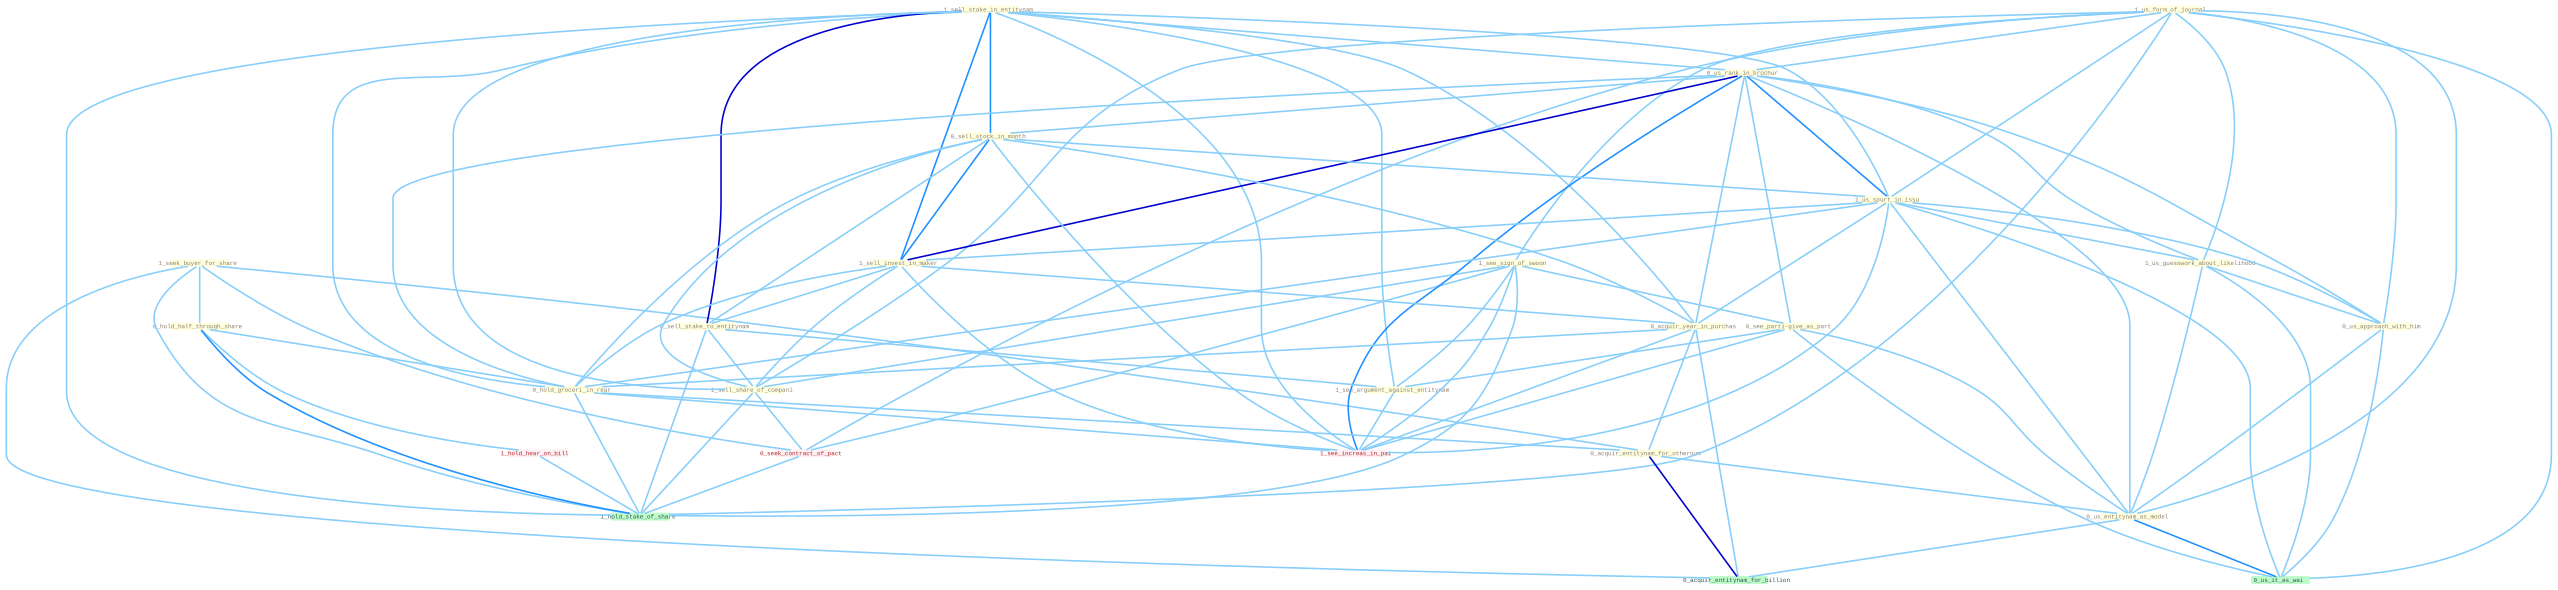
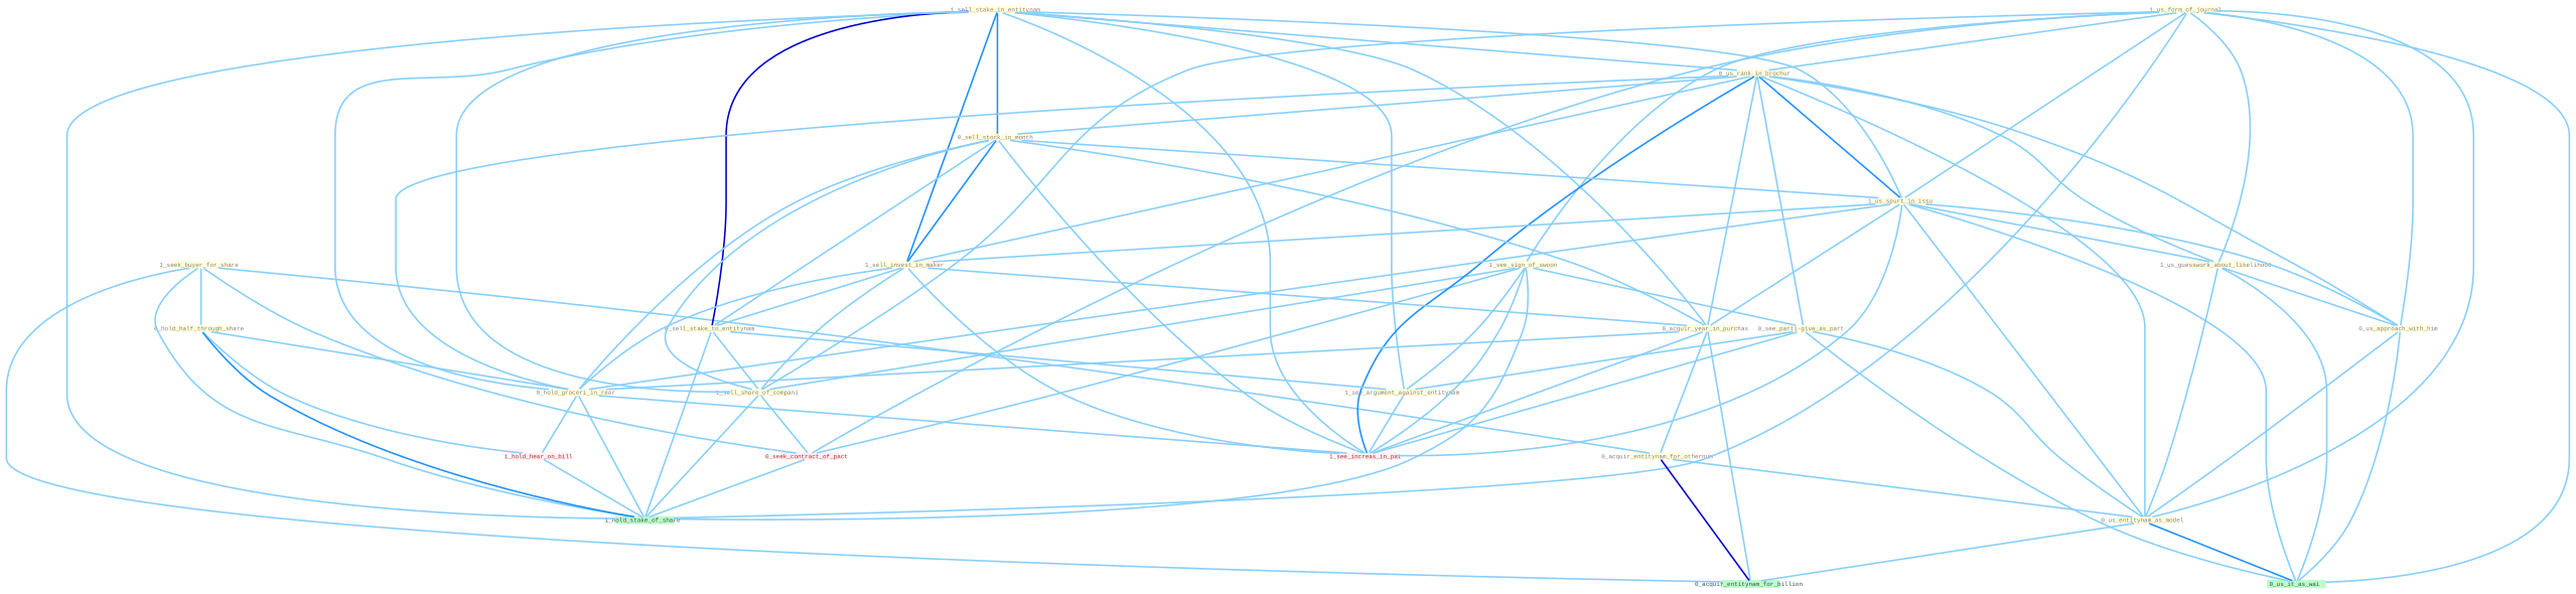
  graph {
    fontname="Liberation Mono"
    node [color="#ffffe0" fixedsize=true fontcolor="#8b7d6b" fontname="Liberation Mono" fontsize=4 shape=polygon style=filled]
    edge [color="#87cefa" fontname="Liberation Mono" w=1]
    "1_seek_buyer_for_share " [height=.06 width=.5]
    "1_us_form_of_journal " [height=.06 width=.5]
    "1_see_sign_of_swoon " [height=.06 width=.5]
    "1_sell_stake_in_entitynam " [height=.06 width=.5]
    "0_us_rank_in_brochur " [height=.06 width=.5]
    "0_sell_stock_in_month " [height=.06 width=.5]
    "1_us_spurt_in_issu " [height=.06 width=.5]
    "1_us_guesswork_about_likelihood " [height=.06 width=.5]
    "1_sell_invest_in_maker " [height=.06 width=.5]
    "0_acquir_year_in_purchas " [height=.06 width=.5]
    "0_see_parti-give_as_part " [height=.06 width=.5]
    "0_hold_half_through_share " [height=.06 width=.5]
    "0_hold_groceri_in_rear " [height=.06 width=.5]
    "0_us_approach_with_him " [height=.06 width=.5]
    "0_acquir_entitynam_for_othernum " [height=.06 width=.5]
    "0_sell_stake_to_entitynam " [height=.06 width=.5]
    "0_us_entitynam_as_model " [height=.06 width=.5]
    "1_see_argument_against_entitynam " [height=.06 width=.5]
    "1_sell_share_of_compani " [height=.06 width=.5]
    "0_seek_contract_of_pact " [color="#fff0f5" fontcolor="#b22222" height=.06 width=.5]
    "1_see_increas_in_pai " [color="#fff0f5" fontcolor="#b22222" height=.06 width=.5]
    "1_hold_hear_on_bill " [color="#fff0f5" fontcolor="#b22222" height=.06 width=.5]
    "0_acquir_entitynam_for_billion " [color="#BDFCC9" fontcolor="#2f4f4f" height=.06 width=.5]
    "1_hold_stake_of_share " [color="#BDFCC9" fontcolor="#2f4f4f" height=.06 width=.5]
    "0_us_it_as_wai " [color="#BDFCC9" fontcolor="#2f4f4f" height=.06 width=.5]
    subgraph sub_1 {
      "1_seek_buyer_for_share "
      "1_us_form_of_journal "
      "1_see_sign_of_swoon "
      "1_sell_stake_in_entitynam "
      "0_us_rank_in_brochur "
      "0_sell_stock_in_month "
      "1_us_spurt_in_issu "
      "1_us_guesswork_about_likelihood "
      "1_sell_invest_in_maker "
      "0_acquir_year_in_purchas "
      "0_see_parti-give_as_part "
      "0_hold_half_through_share "
      "0_hold_groceri_in_rear "
      "0_us_approach_with_him "
      "0_acquir_entitynam_for_othernum "
      "0_sell_stake_to_entitynam "
      "0_us_entitynam_as_model "
      "1_see_argument_against_entitynam "
      "1_sell_share_of_compani "
    }
    subgraph sub_2 {
      "0_seek_contract_of_pact "
      "1_see_increas_in_pai "
      "1_hold_hear_on_bill "
    }
    "1_seek_buyer_for_share " -- "0_hold_half_through_share "
    "1_seek_buyer_for_share " -- "0_acquir_entitynam_for_othernum "
    "1_seek_buyer_for_share " -- "0_seek_contract_of_pact "
    "1_seek_buyer_for_share " -- "0_acquir_entitynam_for_billion "
    "1_seek_buyer_for_share " -- "1_hold_stake_of_share "
    "1_us_form_of_journal " -- "1_see_sign_of_swoon "
    "1_us_form_of_journal " -- "0_us_rank_in_brochur "
    "1_us_form_of_journal " -- "1_us_spurt_in_issu "
    "1_us_form_of_journal " -- "1_us_guesswork_about_likelihood "
    "1_us_form_of_journal " -- "0_us_approach_with_him "
    "1_us_form_of_journal " -- "0_us_entitynam_as_model "
    "1_us_form_of_journal " -- "1_sell_share_of_compani "
    "1_us_form_of_journal " -- "0_seek_contract_of_pact "
    "1_us_form_of_journal " -- "1_hold_stake_of_share "
    "1_us_form_of_journal " -- "0_us_it_as_wai "
    "1_see_sign_of_swoon " -- "0_see_parti-give_as_part "
    "1_see_sign_of_swoon " -- "1_see_argument_against_entitynam "
    "1_see_sign_of_swoon " -- "1_sell_share_of_compani "
    "1_see_sign_of_swoon " -- "0_seek_contract_of_pact "
    "1_see_sign_of_swoon " -- "1_see_increas_in_pai "
    "1_see_sign_of_swoon " -- "1_hold_stake_of_share "
    "1_sell_stake_in_entitynam " -- "0_us_rank_in_brochur "
    "1_sell_stake_in_entitynam " -- "0_sell_stock_in_month " [color="#1e90ff" w=2]
    "1_sell_stake_in_entitynam " -- "1_us_spurt_in_issu "
    "1_sell_stake_in_entitynam " -- "1_sell_invest_in_maker " [color="#1e90ff" w=2]
    "1_sell_stake_in_entitynam " -- "0_acquir_year_in_purchas "
    "1_sell_stake_in_entitynam " -- "0_hold_groceri_in_rear "
    "1_sell_stake_in_entitynam " -- "0_sell_stake_to_entitynam " [color="#0000cd" w=3]
    "1_sell_stake_in_entitynam " -- "1_see_argument_against_entitynam "
    "1_sell_stake_in_entitynam " -- "1_sell_share_of_compani "
    "1_sell_stake_in_entitynam " -- "1_see_increas_in_pai "
    "1_sell_stake_in_entitynam " -- "1_hold_stake_of_share "
    "0_us_rank_in_brochur " -- "0_sell_stock_in_month "
    "0_us_rank_in_brochur " -- "1_us_spurt_in_issu " [color="#1e90ff" w=2]
    "0_us_rank_in_brochur " -- "1_us_guesswork_about_likelihood "
-   "0_us_rank_in_brochur " -- "1_sell_invest_in_maker " [color="#0000cd"]
+   "0_us_rank_in_brochur " -- "1_sell_invest_in_maker "
    "0_us_rank_in_brochur " -- "0_acquir_year_in_purchas "
    "0_us_rank_in_brochur " -- "0_see_parti-give_as_part "
    "0_us_rank_in_brochur " -- "0_hold_groceri_in_rear "
    "0_us_rank_in_brochur " -- "0_us_approach_with_him "
    "0_us_rank_in_brochur " -- "0_us_entitynam_as_model "
    "0_us_rank_in_brochur " -- "1_see_increas_in_pai " [color="#1e90ff"]
    "0_sell_stock_in_month " -- "1_us_spurt_in_issu "
    "0_sell_stock_in_month " -- "1_sell_invest_in_maker " [color="#1e90ff" w=2]
    "0_sell_stock_in_month " -- "0_acquir_year_in_purchas "
    "0_sell_stock_in_month " -- "0_hold_groceri_in_rear "
    "0_sell_stock_in_month " -- "0_sell_stake_to_entitynam "
    "0_sell_stock_in_month " -- "1_sell_share_of_compani "
    "0_sell_stock_in_month " -- "1_see_increas_in_pai "
    "1_us_spurt_in_issu " -- "1_us_guesswork_about_likelihood "
    "1_us_spurt_in_issu " -- "1_sell_invest_in_maker "
    "1_us_spurt_in_issu " -- "0_acquir_year_in_purchas "
    "1_us_spurt_in_issu " -- "0_hold_groceri_in_rear "
    "1_us_spurt_in_issu " -- "0_us_approach_with_him "
    "1_us_spurt_in_issu " -- "0_us_entitynam_as_model "
    "1_us_spurt_in_issu " -- "1_see_increas_in_pai "
    "1_us_spurt_in_issu " -- "0_us_it_as_wai "
    "1_us_guesswork_about_likelihood " -- "0_us_approach_with_him "
    "1_us_guesswork_about_likelihood " -- "0_us_entitynam_as_model "
    "1_us_guesswork_about_likelihood " -- "0_us_it_as_wai "
    "1_sell_invest_in_maker " -- "0_acquir_year_in_purchas "
    "1_sell_invest_in_maker " -- "0_hold_groceri_in_rear "
    "1_sell_invest_in_maker " -- "0_sell_stake_to_entitynam "
    "1_sell_invest_in_maker " -- "1_sell_share_of_compani "
    "1_sell_invest_in_maker " -- "1_see_increas_in_pai "
    "0_acquir_year_in_purchas " -- "0_hold_groceri_in_rear "
    "0_acquir_year_in_purchas " -- "0_acquir_entitynam_for_othernum "
    "0_acquir_year_in_purchas " -- "1_see_increas_in_pai "
    "0_acquir_year_in_purchas " -- "0_acquir_entitynam_for_billion "
    "0_see_parti-give_as_part " -- "0_us_entitynam_as_model "
    "0_see_parti-give_as_part " -- "1_see_argument_against_entitynam "
    "0_see_parti-give_as_part " -- "1_see_increas_in_pai "
    "0_see_parti-give_as_part " -- "0_us_it_as_wai "
    "0_hold_half_through_share " -- "0_hold_groceri_in_rear "
    "0_hold_half_through_share " -- "1_hold_hear_on_bill "
    "0_hold_half_through_share " -- "1_hold_stake_of_share " [color="#1e90ff" w=2]
    "0_hold_groceri_in_rear " -- "1_see_increas_in_pai "
-   "0_hold_groceri_in_rear " -- "0_acquir_entitynam_for_othernum "
+   "0_hold_groceri_in_rear " -- "1_hold_hear_on_bill "
    "0_hold_groceri_in_rear " -- "1_hold_stake_of_share "
    "0_us_approach_with_him " -- "0_us_entitynam_as_model "
    "0_us_approach_with_him " -- "0_us_it_as_wai "
    "0_acquir_entitynam_for_othernum " -- "0_us_entitynam_as_model "
    "0_acquir_entitynam_for_othernum " -- "0_acquir_entitynam_for_billion " [color="#0000cd" w=3]
    "0_sell_stake_to_entitynam " -- "1_see_argument_against_entitynam "
    "0_sell_stake_to_entitynam " -- "1_sell_share_of_compani "
    "0_sell_stake_to_entitynam " -- "1_hold_stake_of_share "
    "0_us_entitynam_as_model " -- "0_acquir_entitynam_for_billion "
    "0_us_entitynam_as_model " -- "0_us_it_as_wai " [color="#1e90ff" w=2]
    "1_see_argument_against_entitynam " -- "1_see_increas_in_pai "
    "1_sell_share_of_compani " -- "0_seek_contract_of_pact "
    "1_sell_share_of_compani " -- "1_hold_stake_of_share "
    "0_seek_contract_of_pact " -- "1_hold_stake_of_share "
    "1_hold_hear_on_bill " -- "1_hold_stake_of_share "
  }
